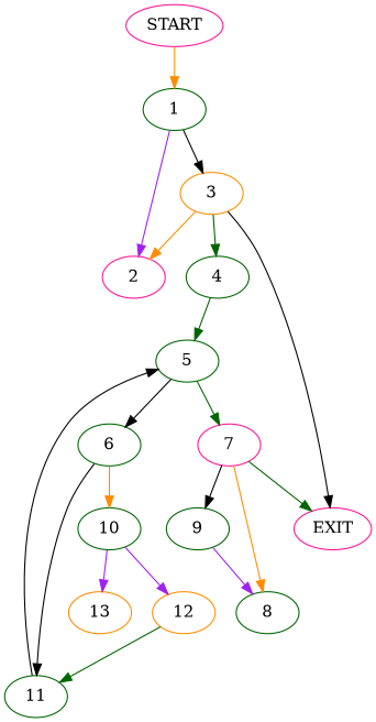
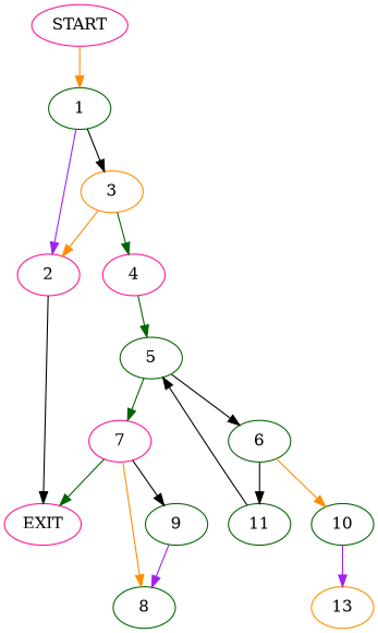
  digraph {
    node [color=darkgreen]
    edge [color=black]
    n1 [color=deeppink label=START]
    1
    2 [color=deeppink]
    3 [color=darkorange]
    n5 [color=deeppink label=EXIT]
-   4
+   4 [color=deeppink]
    5
    6
    7 [color=deeppink]
    10
    11
    8
    9
-   12 [color=darkorange]
    13 [color=darkorange]
    n1 -> 1 [color=darkorange]
    1 -> 2 [color=purple]
    1 -> 3
-   3 -> n5
+   2 -> n5
    3 -> 2 [color=darkorange]
    3 -> 4 [color=darkgreen]
    4 -> 5 [color=darkgreen]
    5 -> 6
    5 -> 7 [color=darkgreen]
    6 -> 10 [color=darkorange]
    6 -> 11
    7 -> n5 [color=darkgreen]
    7 -> 8 [color=darkorange]
    7 -> 9
-   10 -> 12 [color=purple]
    10 -> 13 [color=purple]
    11 -> 5
    9 -> 8 [color=purple]
-   12 -> 11 [color=darkgreen]
  }
